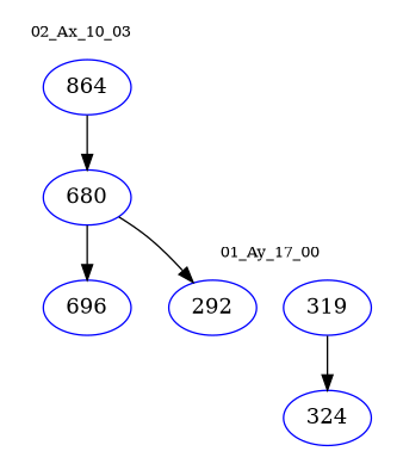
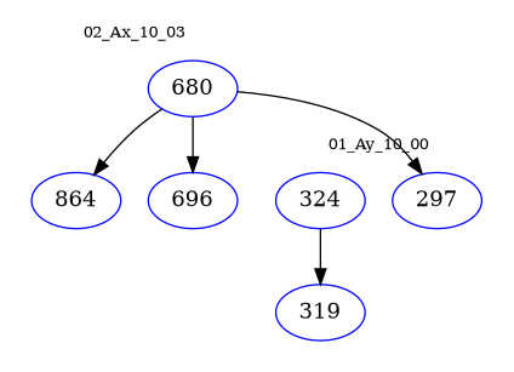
  digraph {
    node [color=blue]
    edge [color=black]
    n1 [label=319]
-   n2 [label=292]
+   n2 [label=297]
    n3 [label=324]
    n4 [label=680]
    n5 [label=864]
    n6 [label=696]
    subgraph cluster_1 {
      color=white
      fontsize=10
-     label="01_Ay_17_00"
+     label="01_Ay_10_00"
      n1
      n2
      n3
    }
    subgraph cluster_2 {
      color=white
      fontsize=10
      label="02_Ax_10_03"
      n4
      n5
      n6
    }
-   n1 -> n3
+   n3 -> n1
    n4 -> n2
-   n5 -> n4
+   n4 -> n5
    n4 -> n6
  }
